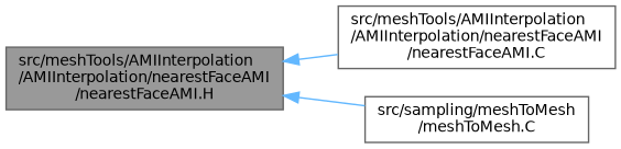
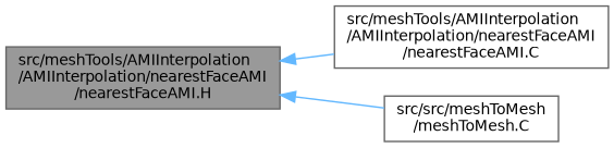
  digraph {
    rankdir=LR
    node [color=grey40 fillcolor=white fontname=Helvetica fontsize=10 shape=box style=filled]
    edge [color=steelblue1 dir=back fontname=Helvetica fontsize=10 labelfontname=Helvetica labelfontsize=10 style=solid]
    n1 [color=gray40 fillcolor=grey60 fontcolor=black height=0.2 label="src/meshTools/AMIInterpolation\l/AMIInterpolation/nearestFaceAMI\l/nearestFaceAMI.H" width=0.4]
    n2 [height=0.2 label="src/meshTools/AMIInterpolation\l/AMIInterpolation/nearestFaceAMI\l/nearestFaceAMI.C" width=0.4]
-   n3 [height=0.2 label="src/sampling/meshToMesh\l/meshToMesh.C" width=0.4]
+   n3 [height=0.2 label="src/src/meshToMesh\l/meshToMesh.C" width=0.4]
    n1 -> n2
    n1 -> n3
  }
